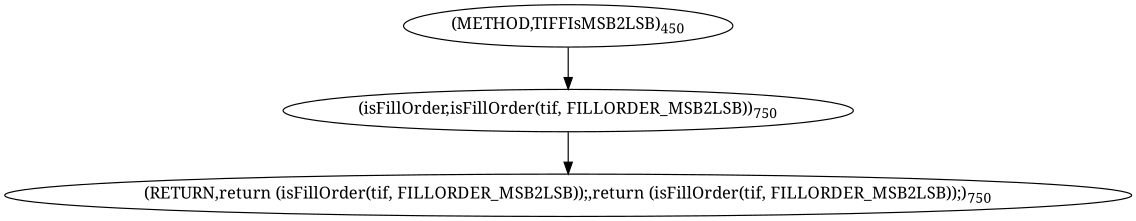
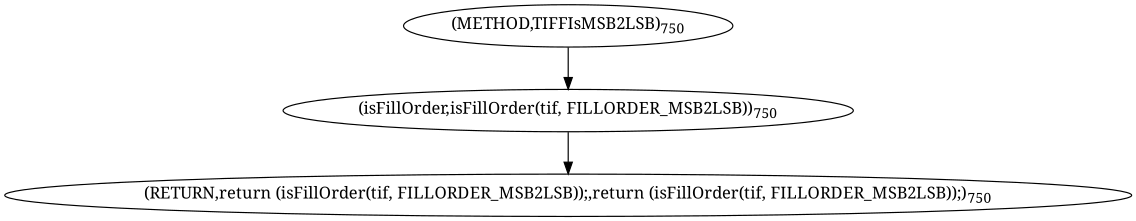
  digraph {
    fontname="Noto Serif"
    node [fontname="Noto Serif"]
    edge [fontname="Noto Serif"]
    n1 [label=<(RETURN,return (isFillOrder(tif, FILLORDER_MSB2LSB));,return (isFillOrder(tif, FILLORDER_MSB2LSB));)<SUB>750</SUB>>]
    n2 [label=<(isFillOrder,isFillOrder(tif, FILLORDER_MSB2LSB))<SUB>750</SUB>>]
-   n3 [label=<(METHOD,TIFFIsMSB2LSB)<SUB>450</SUB>>]
+   n3 [label=<(METHOD,TIFFIsMSB2LSB)<SUB>750</SUB>>]
    n2 -> n1
    n3 -> n2
  }
